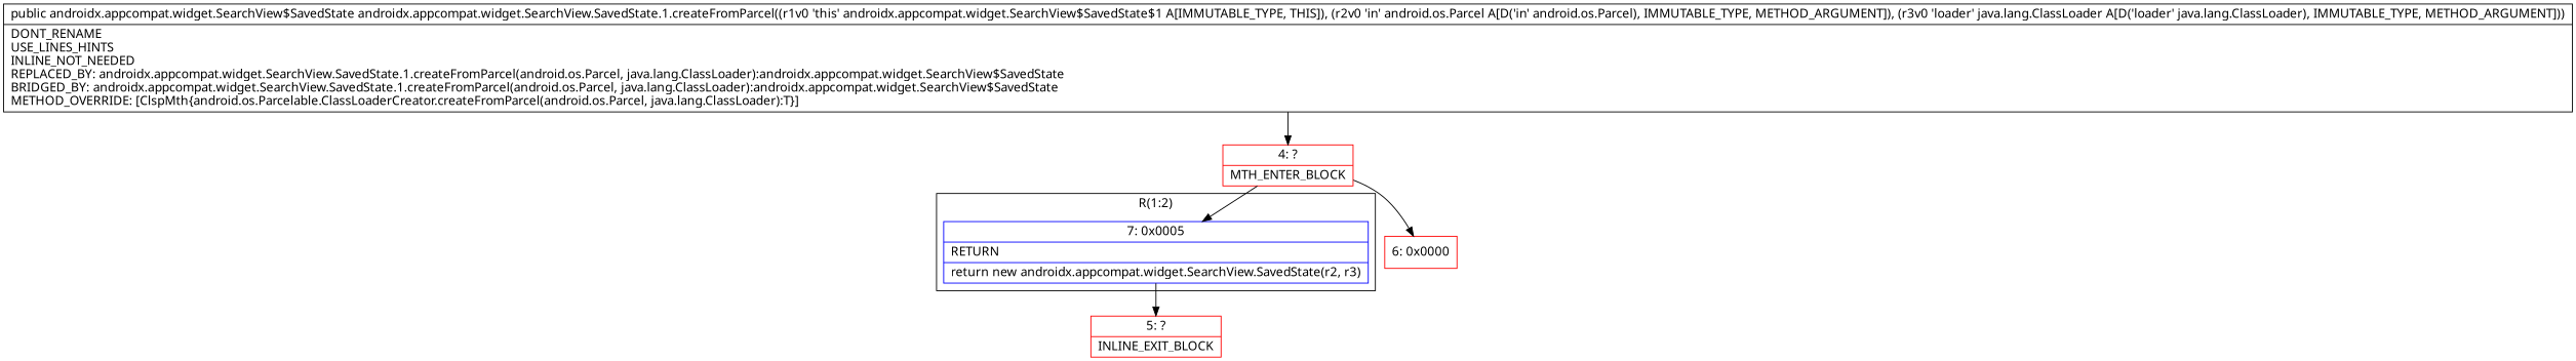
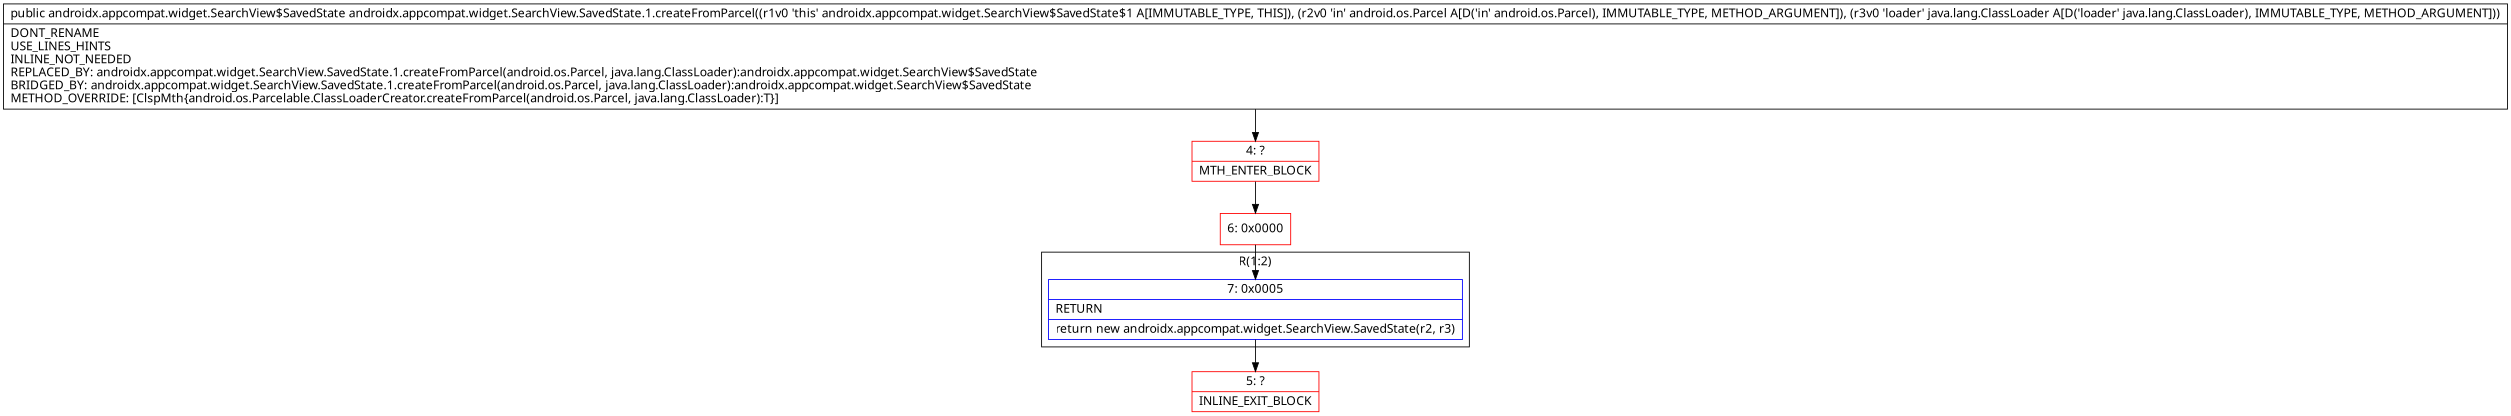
  digraph {
    fontname="Noto Sans"
    node [color=red fontname="Noto Sans" shape=record]
    edge [fontname="Noto Sans"]
    n1 [color=blue label="{7\:\ 0x0005|RETURN\l|return new androidx.appcompat.widget.SearchView.SavedState(r2, r3)\l}"]
    n2 [label="{5\:\ ?|INLINE_EXIT_BLOCK\l}"]
    n3 [label="{4\:\ ?|MTH_ENTER_BLOCK\l}"]
    n4 [label="{6\:\ 0x0000}"]
    n5 [label="{public androidx.appcompat.widget.SearchView$SavedState androidx.appcompat.widget.SearchView.SavedState.1.createFromParcel((r1v0 'this' androidx.appcompat.widget.SearchView$SavedState$1 A[IMMUTABLE_TYPE, THIS]), (r2v0 'in' android.os.Parcel A[D('in' android.os.Parcel), IMMUTABLE_TYPE, METHOD_ARGUMENT]), (r3v0 'loader' java.lang.ClassLoader A[D('loader' java.lang.ClassLoader), IMMUTABLE_TYPE, METHOD_ARGUMENT]))  | DONT_RENAME\lUSE_LINES_HINTS\lINLINE_NOT_NEEDED\lREPLACED_BY: androidx.appcompat.widget.SearchView.SavedState.1.createFromParcel(android.os.Parcel, java.lang.ClassLoader):androidx.appcompat.widget.SearchView$SavedState\lBRIDGED_BY: androidx.appcompat.widget.SearchView.SavedState.1.createFromParcel(android.os.Parcel, java.lang.ClassLoader):androidx.appcompat.widget.SearchView$SavedState\lMETHOD_OVERRIDE: [ClspMth\{android.os.Parcelable.ClassLoaderCreator.createFromParcel(android.os.Parcel, java.lang.ClassLoader):T\}]\l}" color=""]
    subgraph cluster_1 {
      label="R(1:2)"
      n1
    }
    n1 -> n2
    n3 -> n4
-   n3 -> n1
+   n4 -> n1
    n5 -> n3
  }
